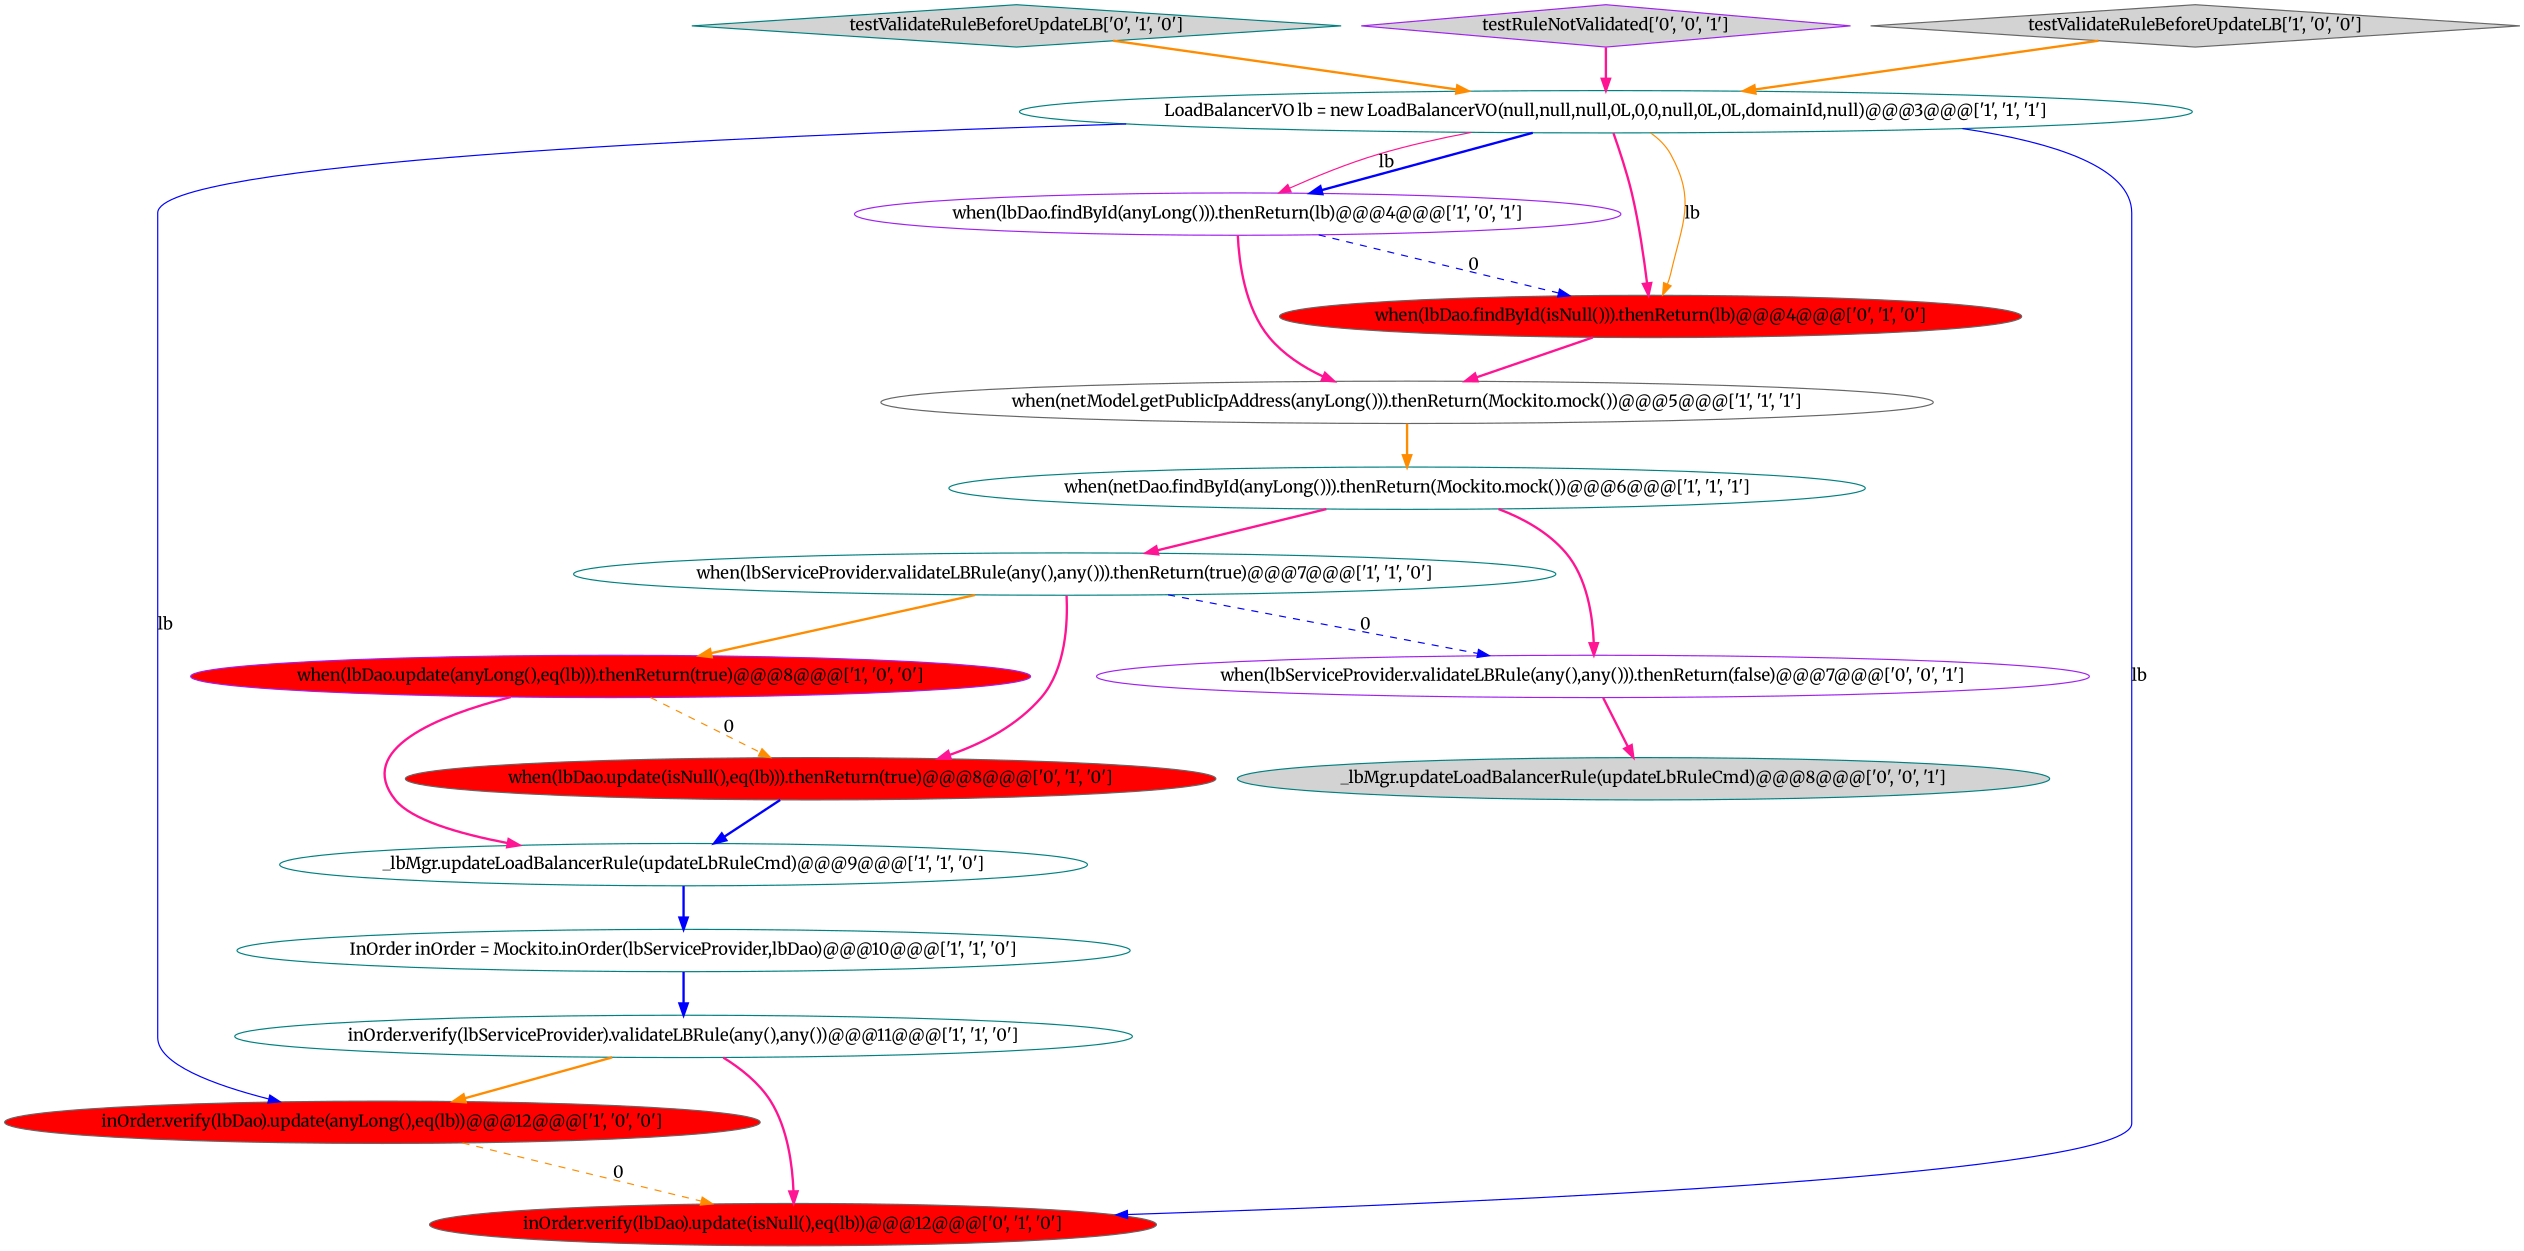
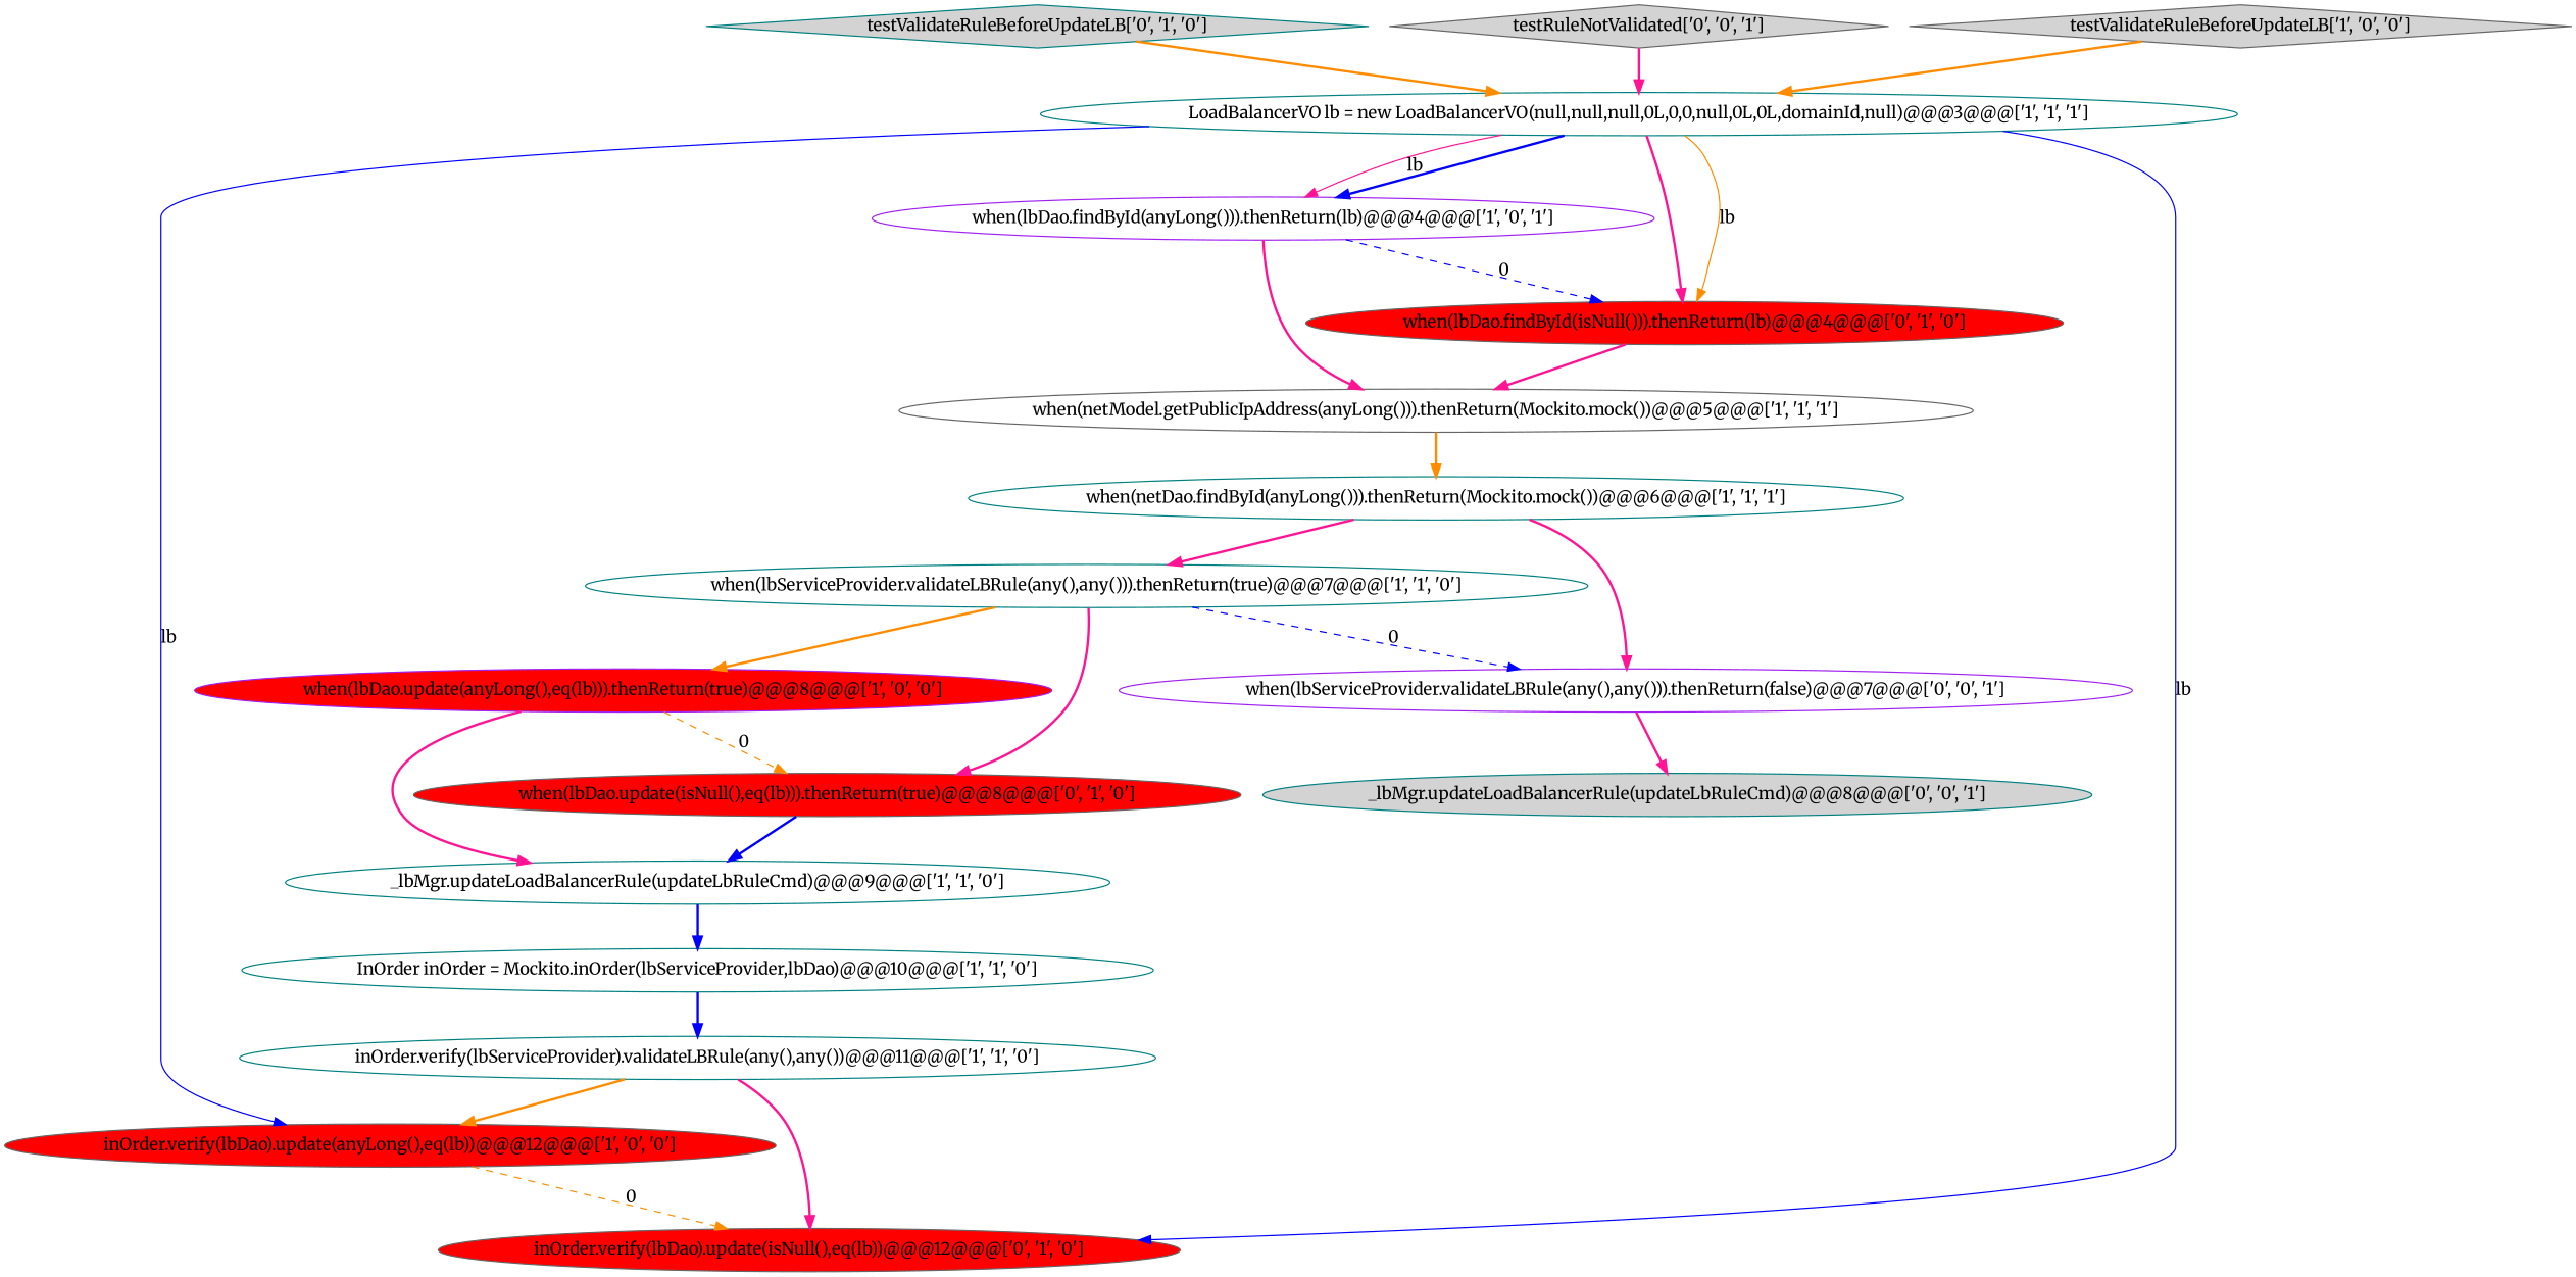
  digraph {
    fontname=Merriweather
    node [fillcolor=white shape=ellipse style=filled color=teal fontname=Merriweather]
    edge [style=bold color=deeppink fontname=Merriweather]
    n1 [fillcolor=red label="when(lbDao.update(anyLong(),eq(lb))).thenReturn(true)@@@8@@@['1', '0', '0']" color=purple]
    n2 [label="_lbMgr.updateLoadBalancerRule(updateLbRuleCmd)@@@9@@@['1', '1', '0']"]
    n3 [fillcolor=red label="when(lbDao.update(isNull(),eq(lb))).thenReturn(true)@@@8@@@['0', '1', '0']" color=gray40]
    n4 [label="LoadBalancerVO lb = new LoadBalancerVO(null,null,null,0L,0,0,null,0L,0L,domainId,null)@@@3@@@['1', '1', '1']"]
    n5 [fillcolor=red label="when(lbDao.findById(isNull())).thenReturn(lb)@@@4@@@['0', '1', '0']" color=gray40]
    n6 [fillcolor=red label="inOrder.verify(lbDao).update(anyLong(),eq(lb))@@@12@@@['1', '0', '0']" color=gray40]
    n7 [fillcolor=red label="inOrder.verify(lbDao).update(isNull(),eq(lb))@@@12@@@['0', '1', '0']" color=gray40]
    n8 [label="when(lbDao.findById(anyLong())).thenReturn(lb)@@@4@@@['1', '0', '1']" color=purple]
    n9 [fillcolor=lightgray label="testValidateRuleBeforeUpdateLB['0', '1', '0']" shape=diamond]
    n10 [label="inOrder.verify(lbServiceProvider).validateLBRule(any(),any())@@@11@@@['1', '1', '0']"]
    n11 [label="when(netDao.findById(anyLong())).thenReturn(Mockito.mock())@@@6@@@['1', '1', '1']"]
    n12 [label="when(lbServiceProvider.validateLBRule(any(),any())).thenReturn(true)@@@7@@@['1', '1', '0']"]
    n13 [label="when(lbServiceProvider.validateLBRule(any(),any())).thenReturn(false)@@@7@@@['0', '0', '1']" color=purple]
    n14 [label="when(netModel.getPublicIpAddress(anyLong())).thenReturn(Mockito.mock())@@@5@@@['1', '1', '1']" color=gray40]
-   n15 [fillcolor=lightgray label="testRuleNotValidated['0', '0', '1']" shape=diamond color=purple]
+   n15 [fillcolor=lightgray label="testRuleNotValidated['0', '0', '1']" shape=diamond color=gray40]
    n16 [label="InOrder inOrder = Mockito.inOrder(lbServiceProvider,lbDao)@@@10@@@['1', '1', '0']"]
    n17 [fillcolor=lightgray label="_lbMgr.updateLoadBalancerRule(updateLbRuleCmd)@@@8@@@['0', '0', '1']"]
    n18 [fillcolor=lightgray label="testValidateRuleBeforeUpdateLB['1', '0', '0']" shape=diamond color=gray40]
    n1 -> n2
    n1 -> n3 [label=0 style=dashed color=darkorange]
    n2 -> n16 [color=blue]
    n3 -> n2 [color=blue]
    n4 -> n5 [label=lb style=solid color=darkorange]
    n4 -> n5
    n4 -> n6 [label=lb style=solid color=blue]
    n4 -> n7 [label=lb style=solid color=blue]
    n4 -> n8 [color=blue]
    n4 -> n8 [label=lb style=solid]
    n5 -> n14
    n6 -> n7 [label=0 style=dashed color=darkorange]
    n8 -> n5 [label=0 style=dashed color=blue]
    n8 -> n14
    n9 -> n4 [color=darkorange]
    n10 -> n6 [color=darkorange]
    n10 -> n7
    n11 -> n12
    n11 -> n13
    n12 -> n1 [color=darkorange]
    n12 -> n3
    n12 -> n13 [label=0 style=dashed color=blue]
    n13 -> n17
    n14 -> n11 [color=darkorange]
    n15 -> n4
    n16 -> n10 [color=blue]
    n18 -> n4 [color=darkorange]
  }
